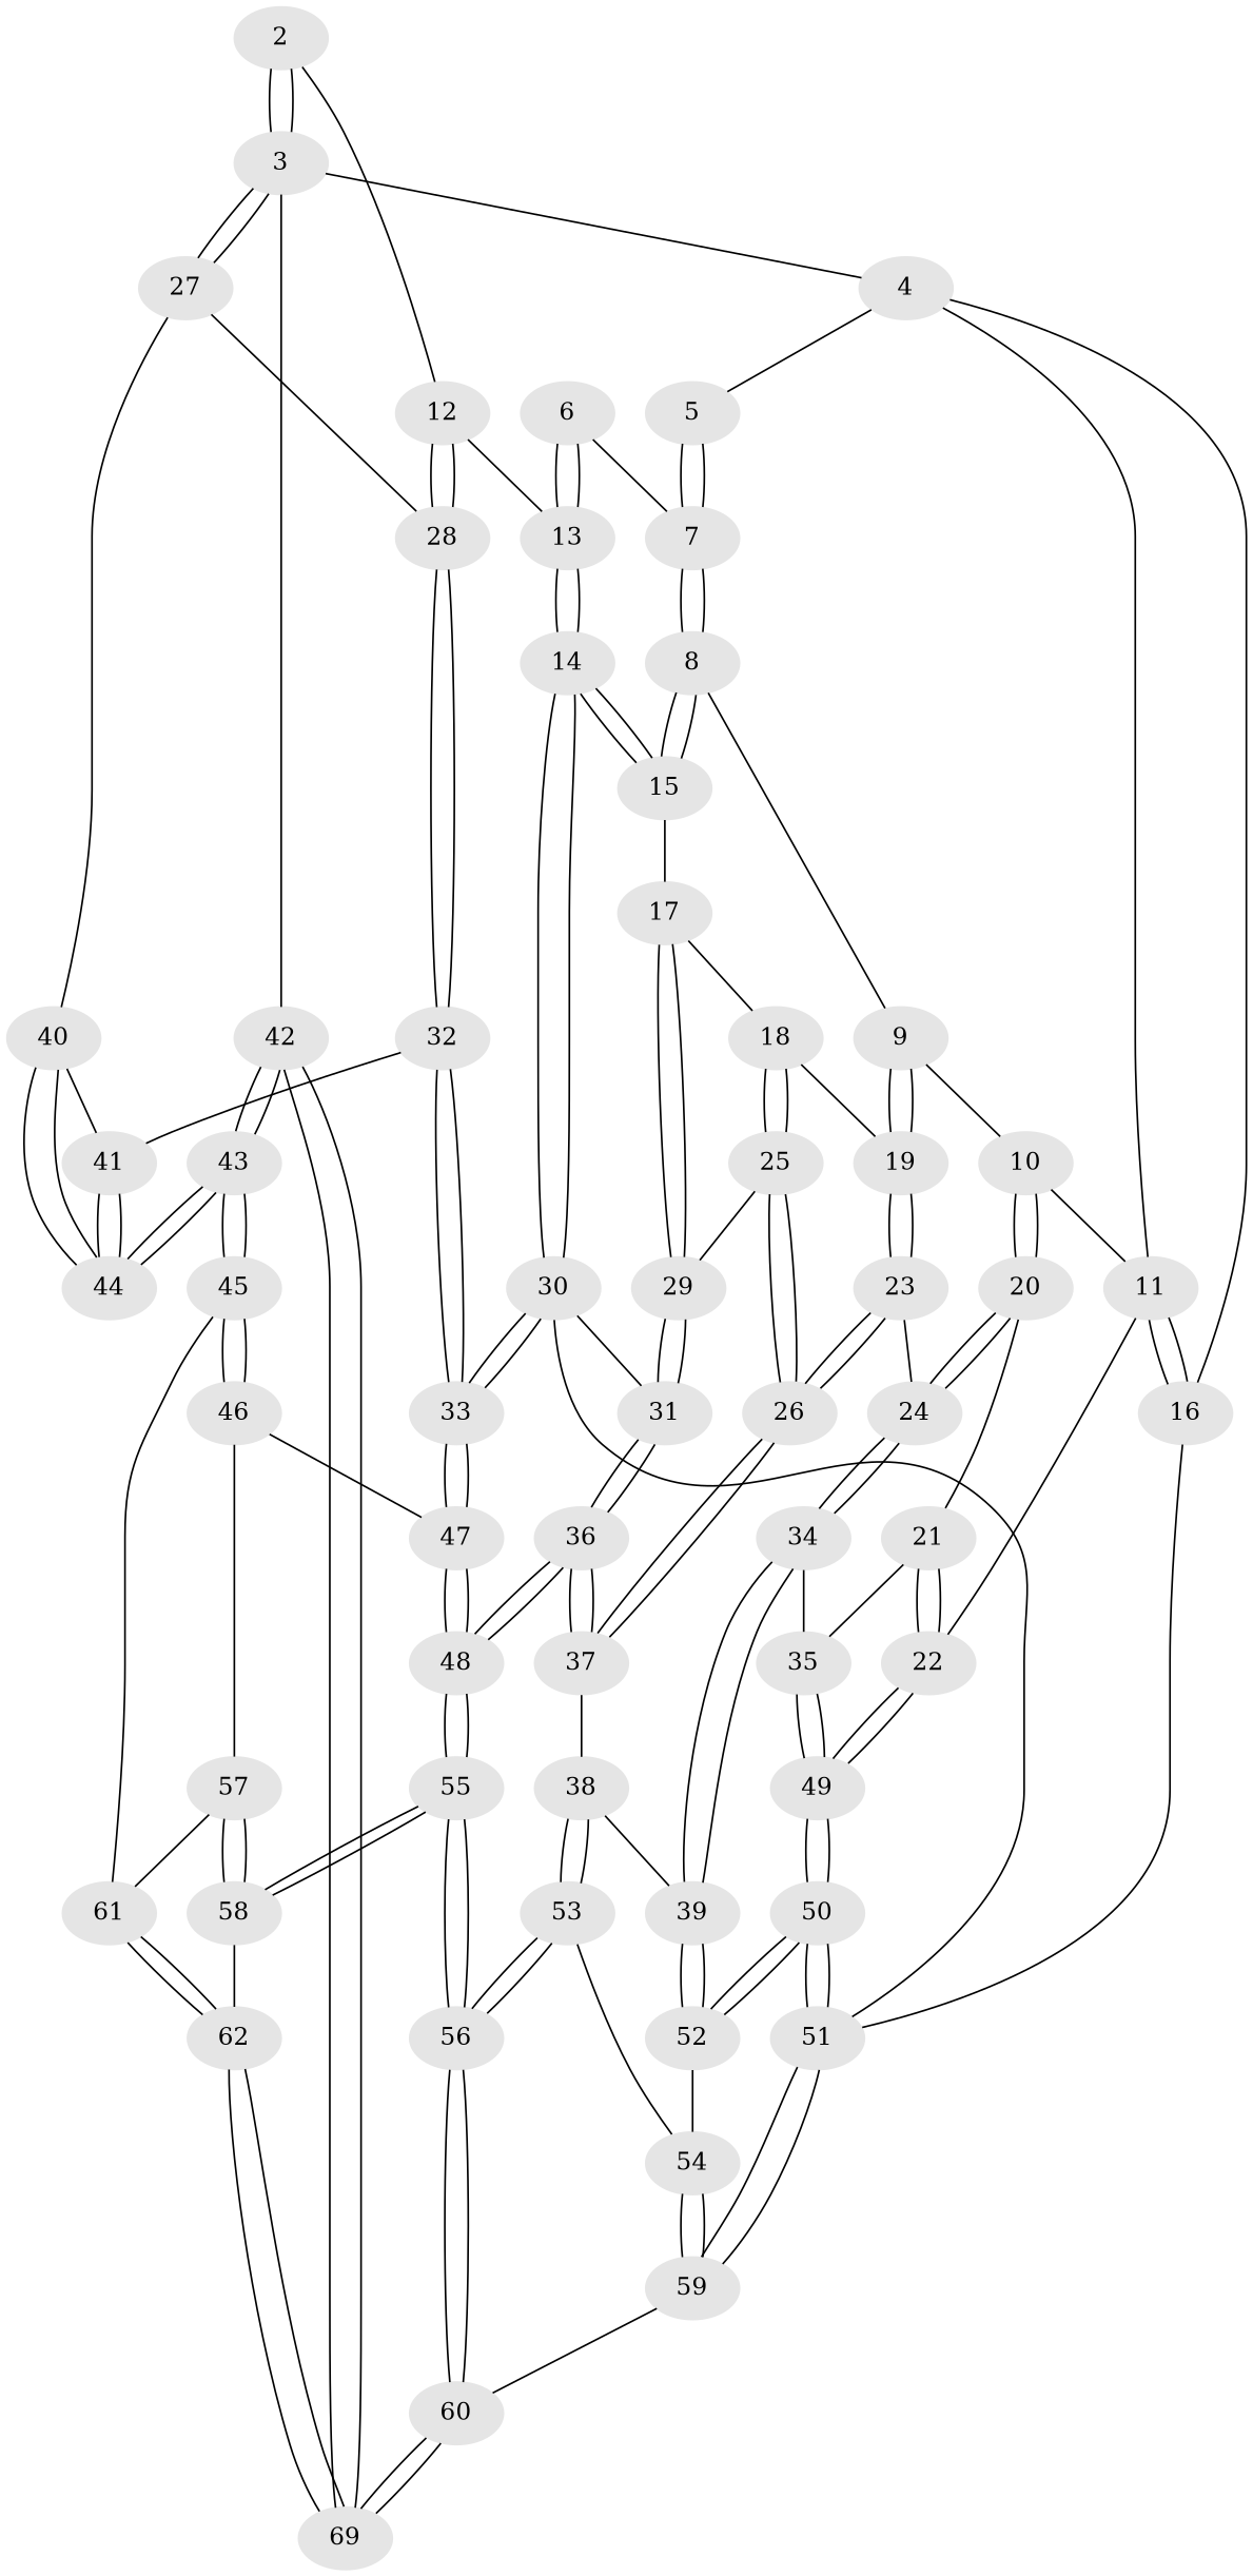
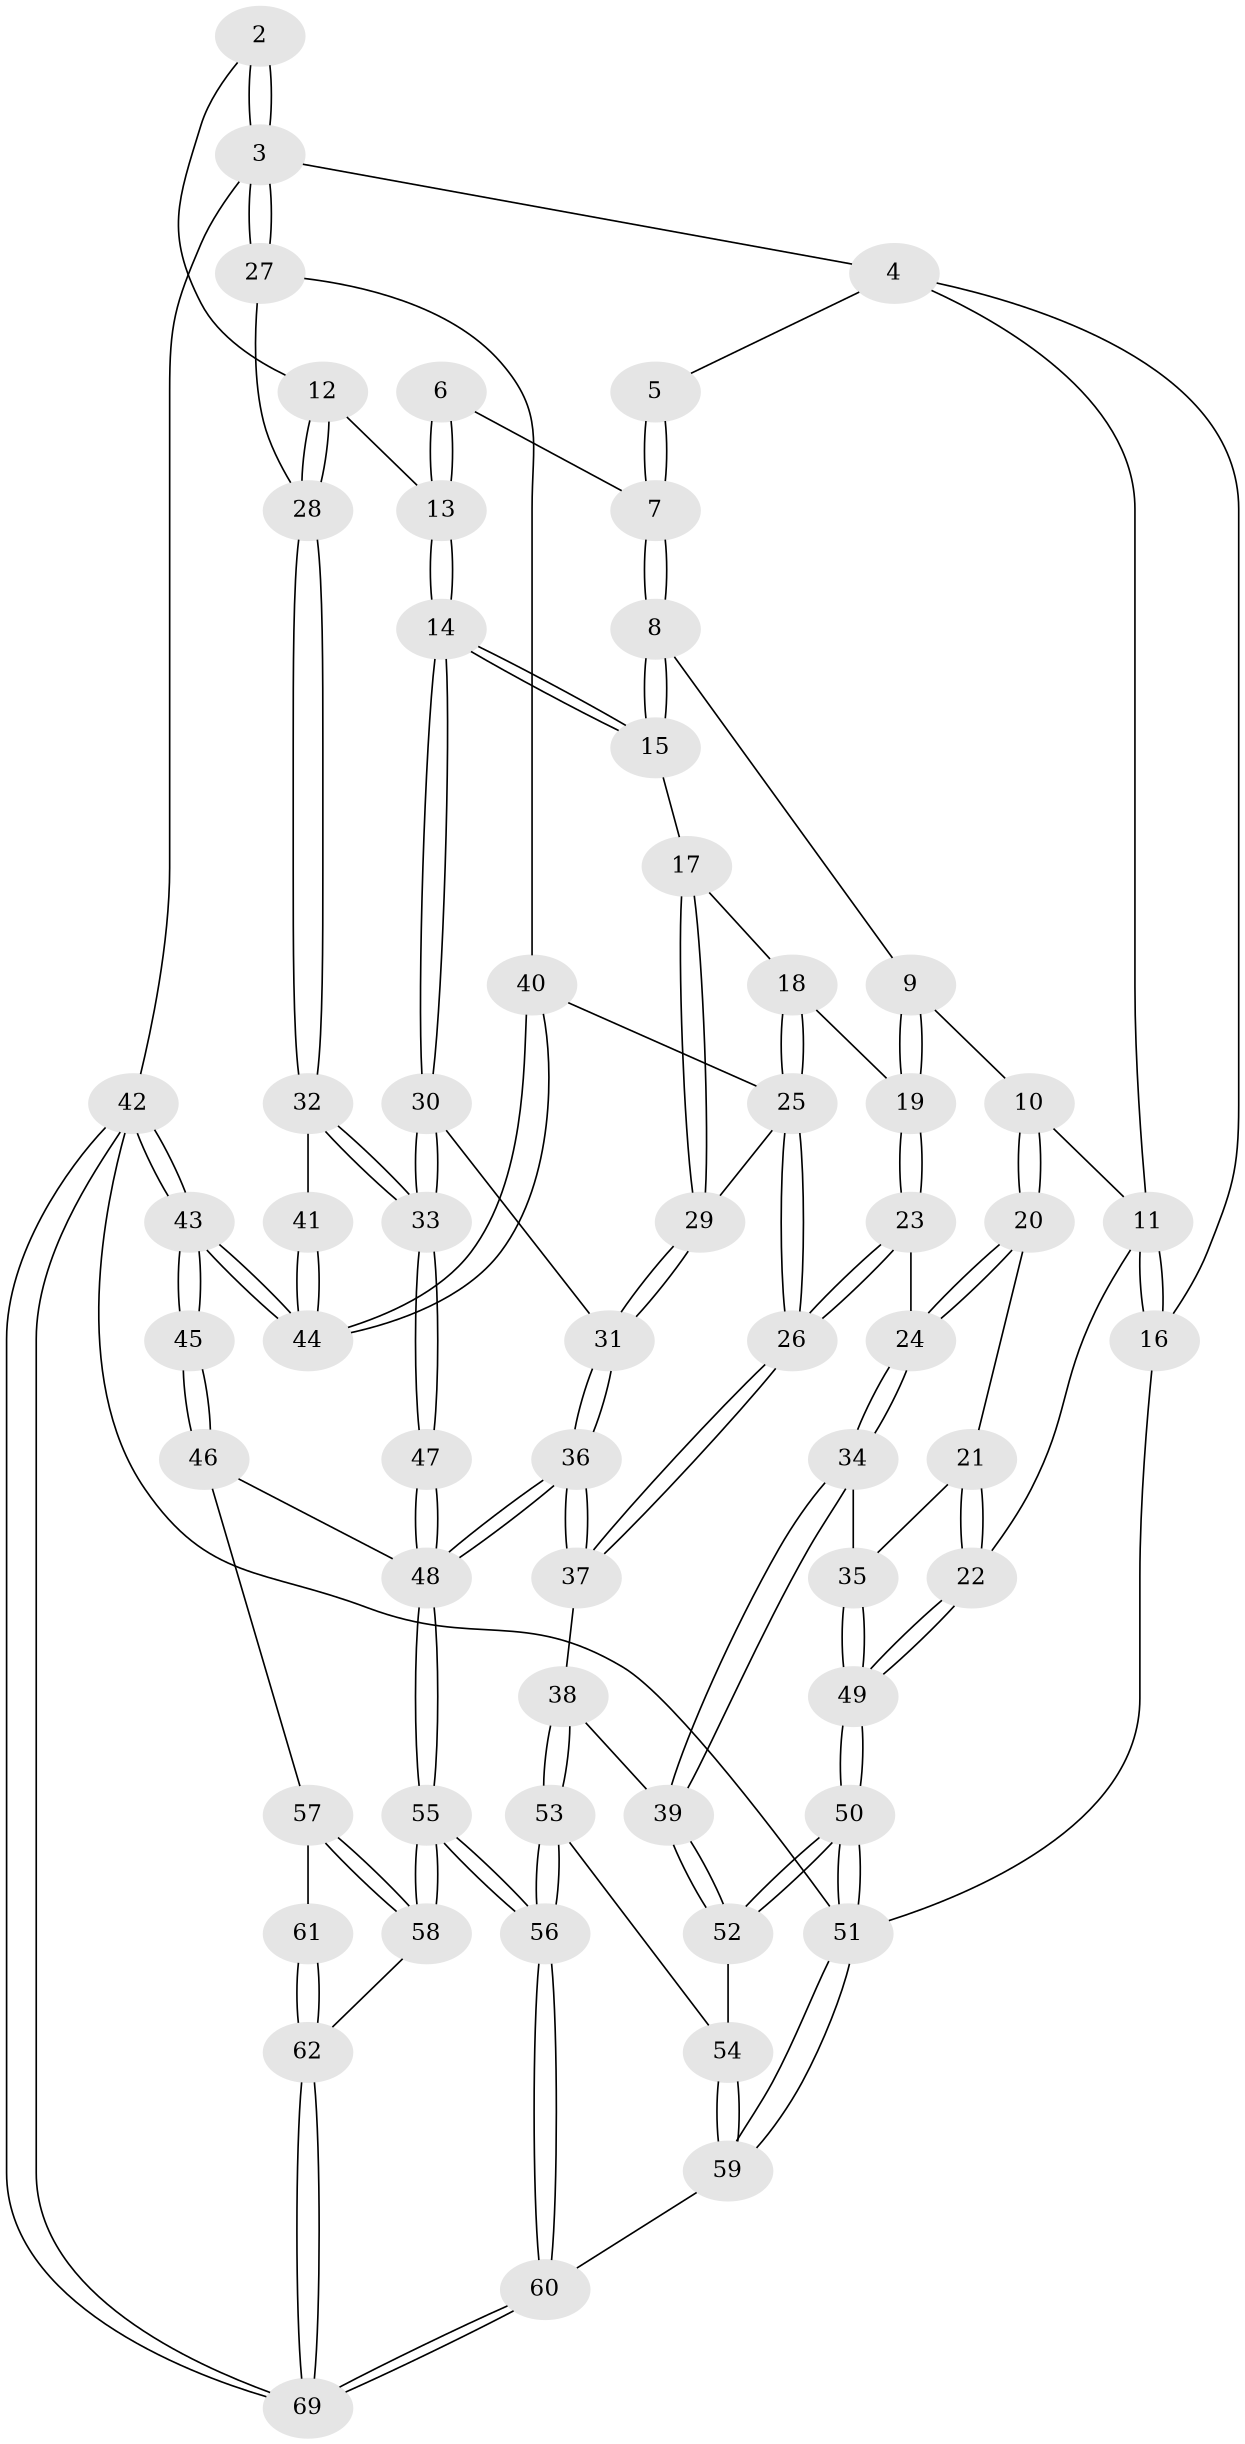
  graph {
    node [color=gray90 style=filled]
    2
    3
    12
    6
    7
    13
    4
    27
    42
    28
    5
    11
    16
    40
    51
    43
    n17 [label=69]
    22
    8
    14
    9
    15
    10
    19
    17
    20
    23
    21
    24
    32
    30
    31
    33
    18
    29
    49
    59
    25
    26
    35
    34
    50
    37
    39
    38
    41
    44
    36
    47
    48
    52
    55
    53
    54
    56
    45
    46
    61
    57
    62
    58
    60
    2 -- 3
    2 -- 3
    2 -- 12
    3 -- 4
    3 -- 27
    3 -- 27
    3 -- 42
    12 -- 13
    12 -- 28
    12 -- 28
    6 -- 7
    6 -- 13
    6 -- 13
    7 -- 8
    7 -- 8
    13 -- 14
    13 -- 14
    4 -- 5
    4 -- 11
    4 -- 16
    27 -- 28
    27 -- 40
-   30 -- 51
+   42 -- 51
    42 -- 43
    42 -- 43
    42 -- n17
    42 -- n17
    28 -- 32
    28 -- 32
    5 -- 7
    5 -- 7
    11 -- 16
    11 -- 16
    11 -- 22
    16 -- 51
-   40 -- 41
+   40 -- 25
    40 -- 44
    40 -- 44
    51 -- 59
    51 -- 59
    43 -- 44
    43 -- 44
    43 -- 45
    43 -- 45
    22 -- 49
    22 -- 49
    8 -- 9
    8 -- 15
    8 -- 15
    14 -- 15
    14 -- 15
    14 -- 30
    14 -- 30
    9 -- 10
    9 -- 19
    9 -- 19
    15 -- 17
    10 -- 11
    10 -- 20
    10 -- 20
    19 -- 23
    19 -- 23
    17 -- 18
    17 -- 29
    17 -- 29
    20 -- 21
    20 -- 24
    20 -- 24
    23 -- 24
    23 -- 26
    23 -- 26
    21 -- 22
    21 -- 22
    21 -- 35
    24 -- 34
    24 -- 34
    32 -- 33
    32 -- 33
    32 -- 41
    30 -- 31
    30 -- 33
    30 -- 33
    31 -- 36
    31 -- 36
    33 -- 47
    33 -- 47
    18 -- 19
    18 -- 25
    18 -- 25
    29 -- 31
    29 -- 31
    49 -- 50
    49 -- 50
    59 -- 60
    25 -- 29
    25 -- 26
    25 -- 26
    26 -- 37
    26 -- 37
    35 -- 49
    35 -- 49
    34 -- 35
    34 -- 39
    34 -- 39
    50 -- 51
    50 -- 51
    50 -- 52
    50 -- 52
    37 -- 38
    39 -- 52
    39 -- 52
    38 -- 39
    38 -- 53
    38 -- 53
    41 -- 44
    41 -- 44
    36 -- 37
    36 -- 37
    36 -- 48
    36 -- 48
    47 -- 48
    47 -- 48
    48 -- 55
    48 -- 55
    52 -- 54
    55 -- 56
    55 -- 56
    55 -- 58
    55 -- 58
    53 -- 54
    53 -- 56
    53 -- 56
    54 -- 59
    54 -- 59
    56 -- 60
    56 -- 60
    45 -- 46
    45 -- 46
-   45 -- 61
-   46 -- 47
+   46 -- 48
    46 -- 57
    61 -- 62
    61 -- 62
    57 -- 61
    57 -- 58
    57 -- 58
    62 -- n17
    62 -- n17
    58 -- 62
    60 -- n17
    60 -- n17
  }
